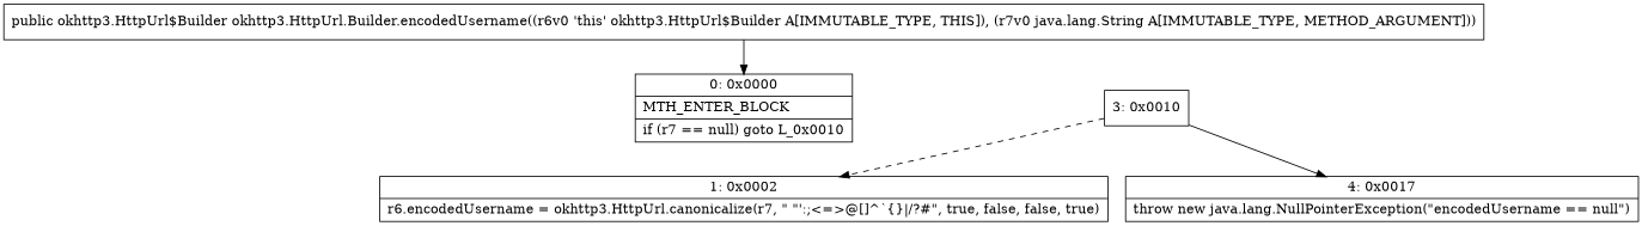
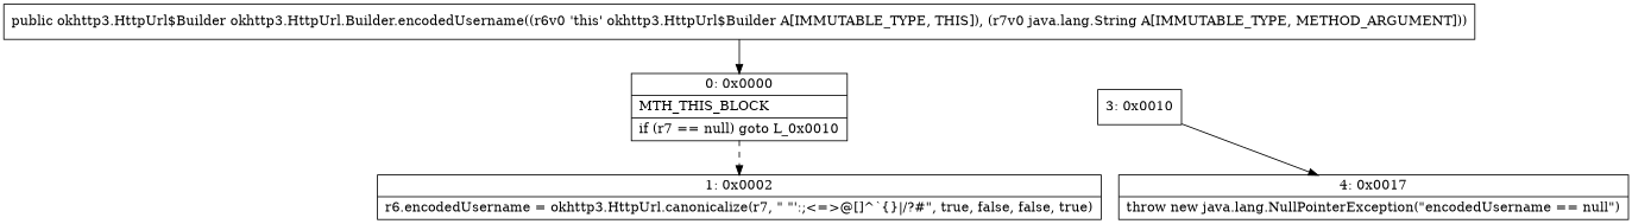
  digraph {
    node [shape=record]
-   n1 [label="{0\:\ 0x0000|MTH_ENTER_BLOCK\l|if (r7 == null) goto L_0x0010\l}"]
+   n1 [label="{0\:\ 0x0000|MTH_THIS_BLOCK\l|if (r7 == null) goto L_0x0010\l}"]
    n2 [label="{1\:\ 0x0002|r6.encodedUsername = okhttp3.HttpUrl.canonicalize(r7, \" \"':;\<=\>@[]^`\{\}\|\/?#\", true, false, false, true)\l}"]
    n3 [label="{3\:\ 0x0010}"]
    n4 [label="{4\:\ 0x0017|throw new java.lang.NullPointerException(\"encodedUsername == null\")\l}"]
    n5 [label="{public okhttp3.HttpUrl$Builder okhttp3.HttpUrl.Builder.encodedUsername((r6v0 'this' okhttp3.HttpUrl$Builder A[IMMUTABLE_TYPE, THIS]), (r7v0 java.lang.String A[IMMUTABLE_TYPE, METHOD_ARGUMENT])) }"]
-   n3 -> n2 [style=dashed]
+   n1 -> n2 [style=dashed]
    n3 -> n4
    n5 -> n1
  }
